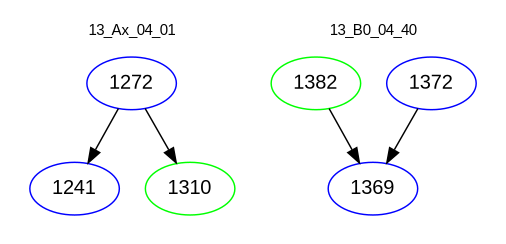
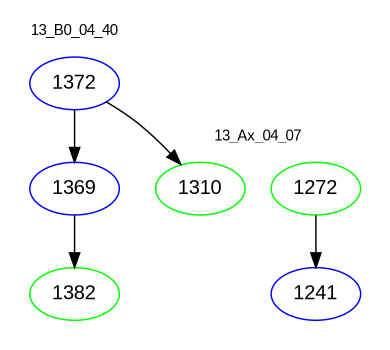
  digraph {
    fontname="Liberation Sans"
    node [color=blue fontname="Liberation Sans"]
    edge [color=black fontname="Liberation Sans"]
-   n1 [label=1272]
+   n1 [color=green label=1272]
    n2 [label=1241]
    n3 [color=green label=1310]
    n4 [label=1369]
    n5 [label=1372]
    n6 [color=green label=1382]
    subgraph cluster_1 {
      color=white
      fontsize=10
-     label="13_Ax_04_01"
+     label="13_Ax_04_07"
      n1
      n2
      n3
    }
    subgraph cluster_2 {
      color=white
      fontsize=10
      label="13_B0_04_40"
      n4
      n5
      n6
    }
    n1 -> n2
-   n1 -> n3
-   n6 -> n4
+   n5 -> n3
+   n4 -> n6
    n5 -> n4
  }
